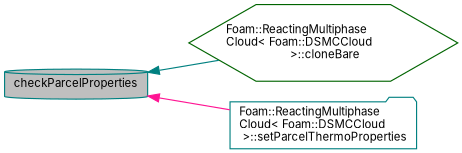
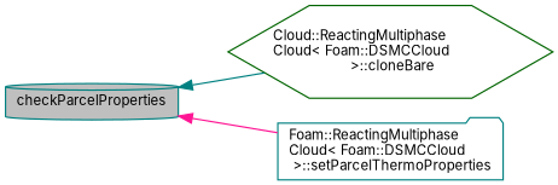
  digraph {
    rankdir=LR
    fontname=Inter
    node [color=teal fontname=Inter fontsize=10]
    edge [dir=back fontname=Inter fontsize=10 labelfontname=Helvetica labelfontsize=10 style=solid]
    n1 [fillcolor=grey75 fontcolor=black height=0.2 label=checkParcelProperties shape=cylinder style=filled width=0.4]
-   n2 [color=darkgreen height=0.2 label="Foam::ReactingMultiphase\lCloud\< Foam::DSMCCloud\l \>::cloneBare" shape=hexagon width=0.4]
+   n2 [color=darkgreen height=0.2 label="Cloud::ReactingMultiphase\lCloud\< Foam::DSMCCloud\l \>::cloneBare" shape=hexagon width=0.4]
    n3 [height=0.2 label="Foam::ReactingMultiphase\lCloud\< Foam::DSMCCloud\l \>::setParcelThermoProperties" shape=folder width=0.4]
    n1 -> n2 [color=teal]
    n1 -> n3 [color=deeppink]
  }
